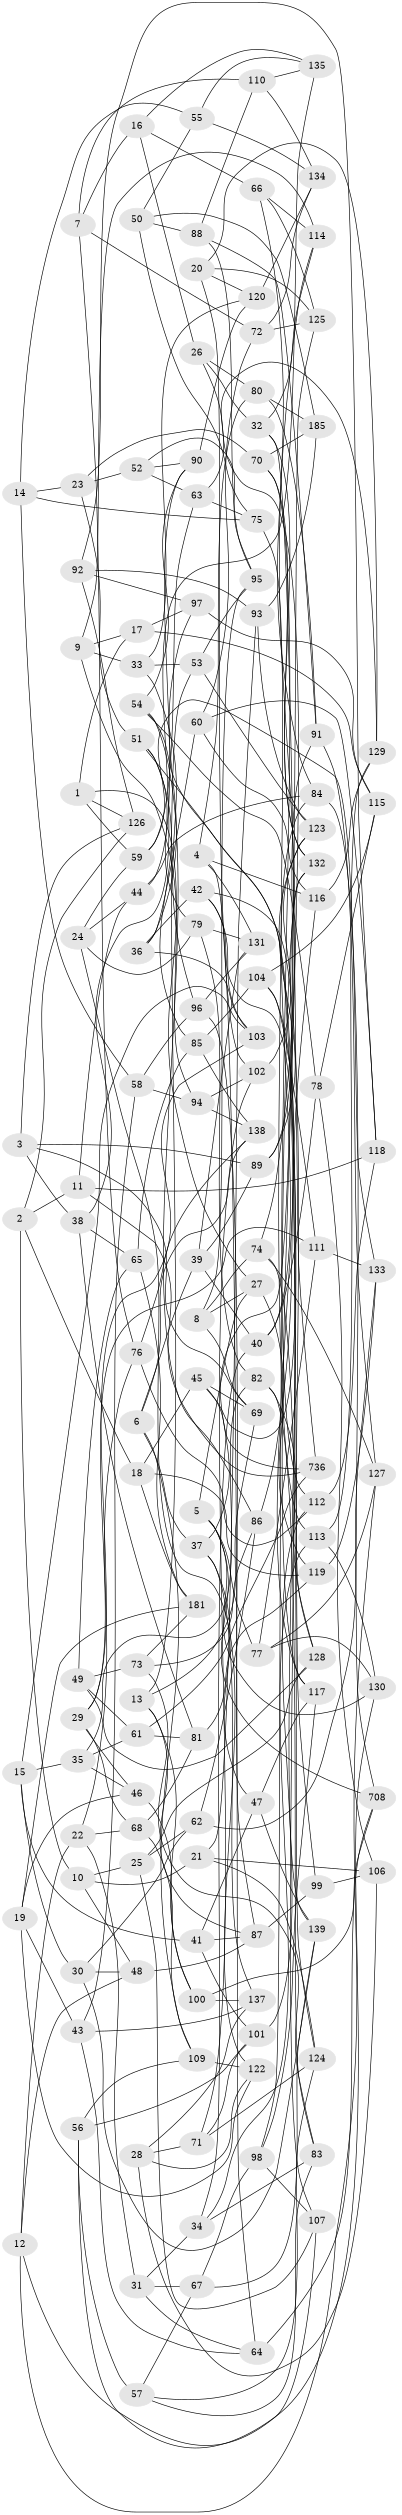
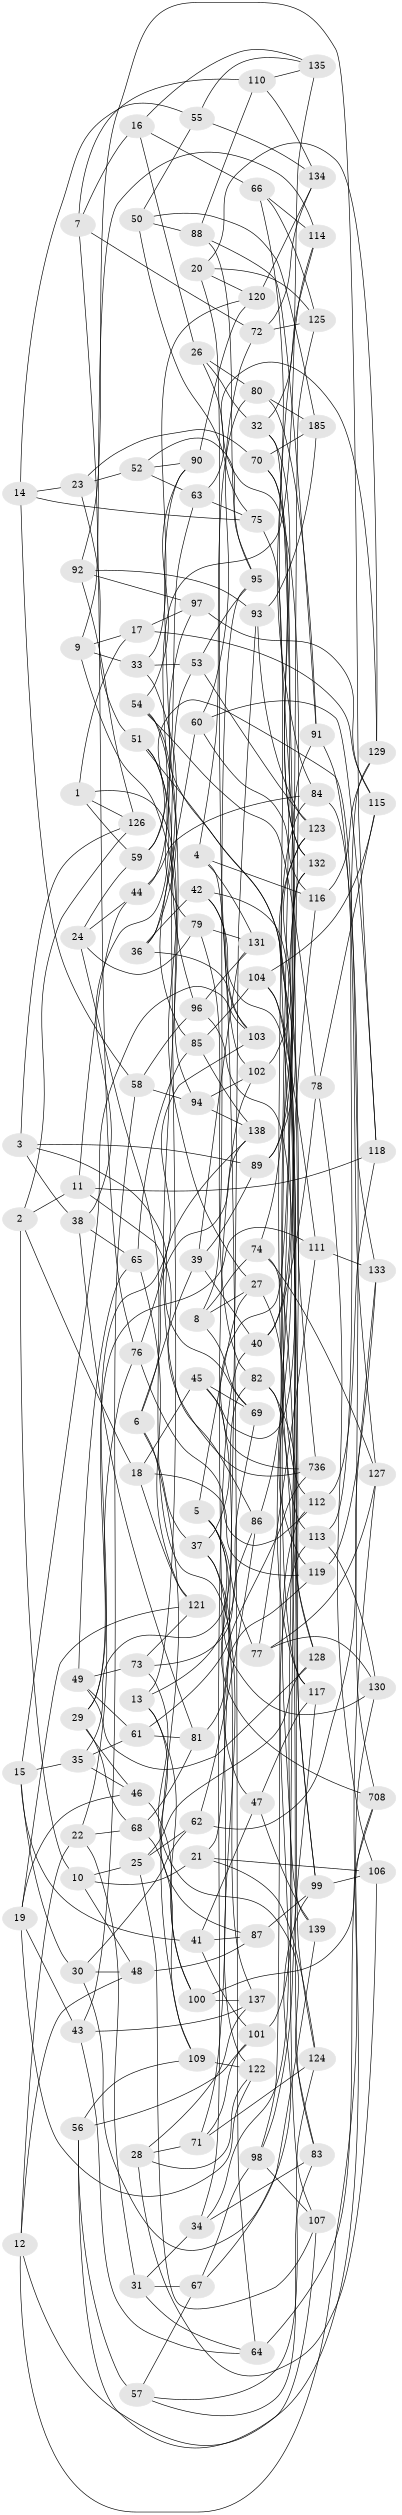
  graph {
    rankdir=LR
    node [color=gray90 style=filled]
    1
    17
    59
    94
    126
    97
    115
    63
    133
    138
    102
    2
    10
    11
    18
    21
    25
    48
    44
    118
    n21 [label=736]
    45
    119
-   121 [label=181]
+   121
    3
    38
    69
    89
    135
    65
    81
    123
    91
    4
    64
    80
    116
    131
    n39 [label=708]
    n40 [label=185]
    129
    5
    27
    77
    130
    127
    111
    6
    37
    39
    109
    125
    137
    47
    40
    122
    7
    16
    72
    76
    110
    26
    66
    134
    112
    8
    74
    95
    114
    124
    9
    33
    53
    120
    96
    93
    106
    107
    62
    128
    87
    84
    90
    12
    22
    31
    68
    13
    100
    99
    14
    23
    55
    58
    75
    51
    52
    70
    113
    15
    30
    35
    41
    103
    139
    46
    61
    82
    101
    32
    117
    132
    19
    43
    20
    34
    67
    79
    85
    24
    86
    28
    71
    29
    83
    98
    78
    36
    42
    60
    49
    73
    50
    88
    104
    54
    56
    57
    92
    1 -- 17
    1 -- 59
    1 -- 94
    1 -- 126
    17 -- 97
    17 -- 115
    59 -- 63
    59 -- 133
    94 -- 138
    94 -- 102
    97 -- 115
    63 -- 129
    63 -- 75
    102 -- 123
    2 -- 126
    2 -- 10
    2 -- 11
    2 -- 18
    10 -- 21
    10 -- 25
    10 -- 48
    11 -- 44
    11 -- 118
    11 -- n21
    18 -- 45
    18 -- 119
    18 -- 121
    21 -- 124
    21 -- 93
    21 -- 106
    25 -- 107
    25 -- 62
    25 -- 128
    48 -- 87
    44 -- 84
    44 -- 90
    45 -- n21
    45 -- 69
    45 -- 132
    119 -- 133
    3 -- 126
    3 -- 38
    3 -- 69
    3 -- 89
    38 -- 135
    38 -- 65
    38 -- 81
    89 -- 123
    89 -- 91
    65 -- 121
    65 -- 85
    81 -- 119
    91 -- 127
    4 -- 64
    4 -- 80
    4 -- 116
    4 -- 131
    64 -- n39
    80 -- 91
    80 -- n40
    116 -- 129
    5 -- n39
    5 -- 27
    5 -- 77
    5 -- 130
    27 -- 119
    77 -- 130
    77 -- 127
    77 -- 111
    111 -- 133
    6 -- 138
    6 -- 37
    6 -- 39
    6 -- 109
    37 -- 125
    37 -- 137
    37 -- 47
    39 -- 89
    39 -- 131
    39 -- 40
    109 -- 122
    47 -- 139
    47 -- 117
    40 -- 84
    40 -- 78
    7 -- 16
    7 -- 72
    7 -- 76
    7 -- 110
    16 -- 135
    16 -- 26
    16 -- 66
    72 -- 125
    72 -- 134
    76 -- 138
    76 -- 112
    110 -- 135
    110 -- 134
    26 -- 80
    26 -- 32
    26 -- 117
    66 -- 125
    66 -- 114
    66 -- 84
    112 -- 118
    8 -- 69
    8 -- 27
    8 -- 74
    8 -- 95
    74 -- 127
    74 -- 114
    74 -- 124
    9 -- 17
    9 -- 27
    9 -- 114
    9 -- 33
    33 -- 53
    33 -- 120
    33 -- 96
    53 -- 123
    53 -- 95
    120 -- 134
    96 -- 131
-   96 -- 87
+   96 -- 99
    93 -- 123
    93 -- n40
    62 -- 133
    62 -- 86
    87 -- 99
    84 -- n39
    90 -- 120
    12 -- 48
    12 -- 127
    12 -- 107
    12 -- 22
    22 -- 76
    22 -- 31
    22 -- 68
    31 -- 64
    31 -- 34
    31 -- 67
    68 -- 81
    68 -- 109
    13 -- 69
    13 -- 53
    13 -- 87
    13 -- 100
    100 -- n39
    100 -- 137
    99 -- 106
    14 -- 23
    14 -- 55
    14 -- 58
    14 -- 75
    23 -- 51
    23 -- 52
    23 -- 70
    55 -- 135
    55 -- 134
    58 -- 94
    58 -- 96
    75 -- 113
    51 -- 99
    51 -- 79
    51 -- 85
    52 -- 63
    52 -- 95
    52 -- 90
    70 -- n40
    70 -- 112
    70 -- 132
    113 -- 129
    113 -- 130
    15 -- 30
    15 -- 35
    15 -- 41
    15 -- 103
    30 -- 48
    30 -- 62
    30 -- 139
    35 -- 46
    35 -- 61
    35 -- 82
    41 -- 47
    41 -- 87
    41 -- 101
    46 -- 100
    61 -- n21
    61 -- 81
    82 -- 128
    82 -- 83
    101 -- 112
    32 -- n21
    32 -- 114
    32 -- 132
    19 -- 121
    19 -- 122
    19 -- 46
    19 -- 43
    43 -- 64
    43 -- 137
    43 -- 58
    20 -- 102
    20 -- 129
    20 -- 125
    20 -- 120
    34 -- 40
    34 -- 113
    34 -- 83
-   67 -- 139
+   67 -- 99
    67 -- 98
    79 -- 131
    79 -- 82
    85 -- 138
    85 -- 104
    24 -- 59
    24 -- 44
    24 -- 122
    24 -- 79
    86 -- 116
    28 -- 137
    28 -- 122
    28 -- 106
    28 -- 71
    71 -- 102
    71 -- 124
    71 -- 101
    29 -- 111
    29 -- 68
    29 -- 103
    29 -- 46
    98 -- 107
    98 -- 117
    98 -- 132
    78 -- 115
    78 -- 106
    36 -- 97
    36 -- 103
    36 -- 42
    36 -- 60
    42 -- 128
    42 -- 103
    42 -- 139
    60 -- 118
    60 -- 116
    60 -- 72
    49 -- 65
    49 -- 128
    49 -- 61
    49 -- 73
    73 -- 121
    73 -- 86
    73 -- 83
    50 -- n40
    50 -- 55
    50 -- 75
    50 -- 88
    88 -- 91
    88 -- 110
    88 -- 95
    104 -- 115
    104 -- 111
    104 -- 117
    54 -- 107
    54 -- 90
    54 -- 86
    54 -- 78
    56 -- 130
    56 -- 109
    56 -- 101
    56 -- 57
    57 -- 124
    57 -- 67
    57 -- 83
    92 -- 126
    92 -- 97
    92 -- 118
    92 -- 93
  }
